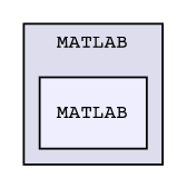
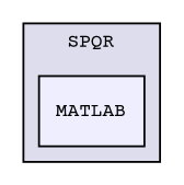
  digraph {
    compound=true
    rankdir=LR
    fontname="Courier Prime"
    n1 [fillcolor="#eeeeff" fontname="Courier Prime" fontsize=10 label=MATLAB pencolor=black shape=box style=filled]
    subgraph cluster_1 {
      bgcolor="#ddddee"
      fontsize=10
-     label=MATLAB
+     label=SPQR
      pencolor=black
      n1
    }
  }
